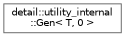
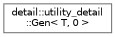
  digraph {
    rankdir=LR
-   n1 [color=grey40 fillcolor=white fontname=Helvetica fontsize=10 height=0.2 label="detail::utility_internal\l::Gen\< T, 0 \>" shape=box style=filled width=0.4]
+   n1 [color=grey40 fillcolor=white fontname=Helvetica fontsize=10 height=0.2 label="detail::utility_detail\l::Gen\< T, 0 \>" shape=box style=filled width=0.4]
  }
